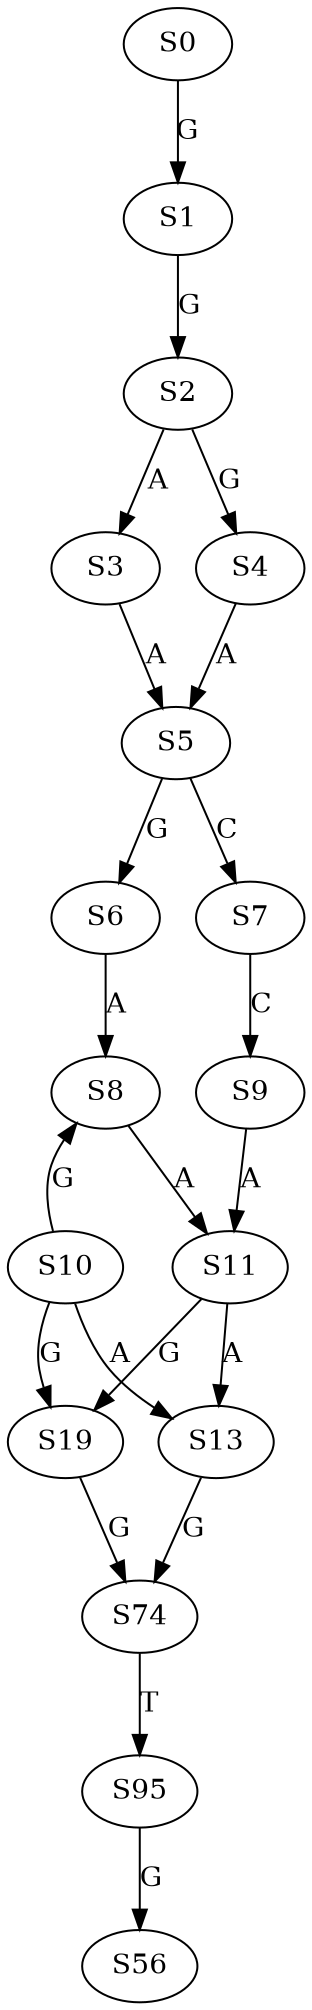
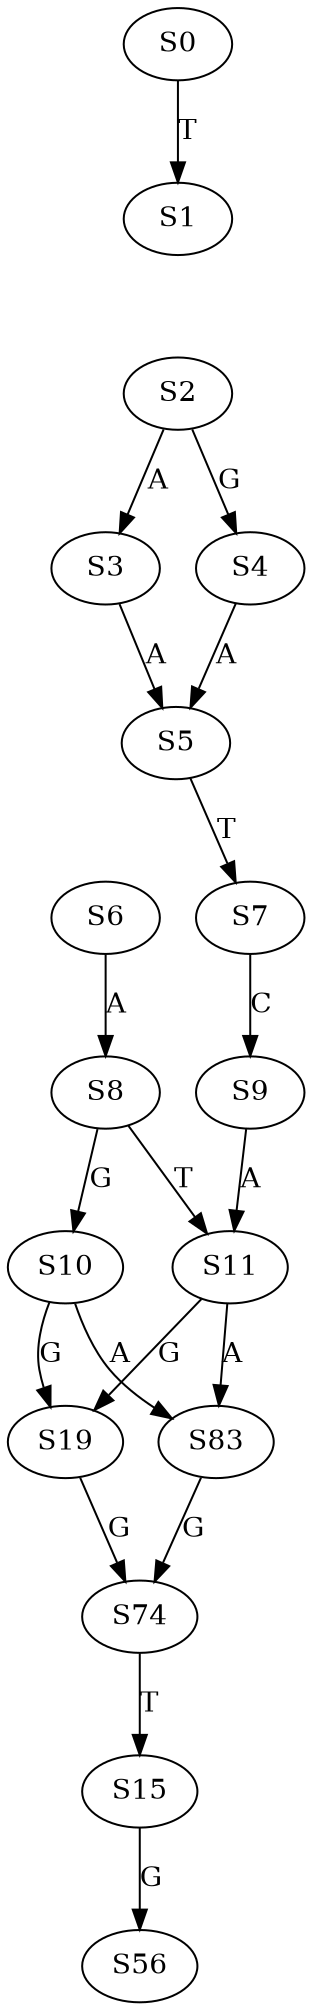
  strict digraph {
    S0
    S1
    S2
    S3
    S4
    S5
    S6
    S7
    S8
    S9
    S10
    S11
    n13 [label=S19]
-   S13
+   S13 [label=S83]
    n15 [label=S74]
-   S15 [label=S95]
+   S15
    n17 [label=S56]
-   S0 -> S1 [label=G]
-   S1 -> S2 [label=G]
+   S0 -> S1 [label=T]
    S2 -> S3 [label=A]
    S2 -> S4 [label=G]
    S3 -> S5 [label=A]
    S4 -> S5 [label=A]
-   S5 -> S6 [label=G]
-   S5 -> S7 [label=C]
+   S5 -> S7 [label=T]
    S6 -> S8 [label=A]
    S7 -> S9 [label=C]
-   S10 -> S8 [label=G]
-   S8 -> S11 [label=A]
+   S8 -> S10 [label=G]
+   S8 -> S11 [label=T]
    S9 -> S11 [label=A]
    S10 -> n13 [label=G]
    S10 -> S13 [label=A]
    S11 -> n13 [label=G]
    S11 -> S13 [label=A]
    n13 -> n15 [label=G]
    S13 -> n15 [label=G]
    n15 -> S15 [label=T]
    S15 -> n17 [label=G]
  }
